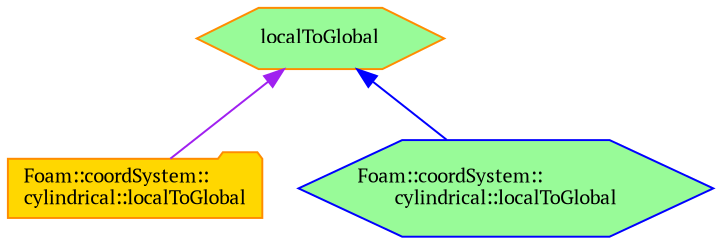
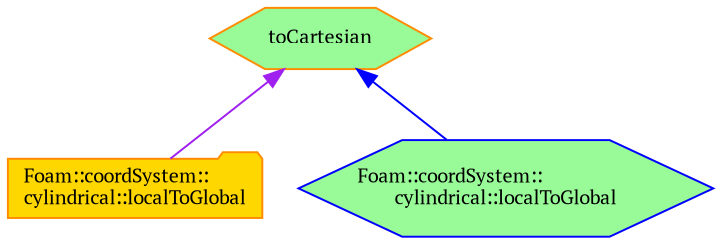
  digraph {
    rankdir=TB
    fontname="PT Serif"
    node [color=darkorange fillcolor=palegreen fontname="PT Serif" fontsize=10 shape=hexagon style=filled]
    edge [dir=back fontname="PT Serif" fontsize=10 labelfontname=Helvetica labelfontsize=10 style=solid]
-   n1 [fontcolor=black height=0.2 label=localToGlobal width=0.4]
+   n1 [fontcolor=black height=0.2 label=toCartesian width=0.4]
    n2 [fillcolor=gold height=0.2 label="Foam::coordSystem::\lcylindrical::localToGlobal" shape=folder width=0.4]
    n3 [color=blue height=0.2 label="Foam::coordSystem::\lcylindrical::localToGlobal" width=0.4]
    n1 -> n2 [color=purple]
    n1 -> n3 [color=blue]
  }
